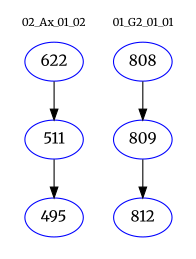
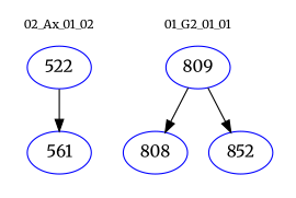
  digraph {
    fontname=Merriweather
    node [color=blue fontname=Merriweather]
    edge [color=black fontname=Merriweather]
-   n1 [label=511]
-   n2 [label=622]
-   n3 [label=495]
+   n1 [label=561]
+   n2 [label=522]
    n4 [label=808]
-   n5 [label=812]
+   n5 [label=852]
    n6 [label=809]
    subgraph cluster_1 {
      color=white
      fontsize=10
      label="02_Ax_01_02"
      n1
      n2
-     n3
    }
    subgraph cluster_2 {
      color=white
      fontsize=10
      label="01_G2_01_01"
      n4
      n5
      n6
    }
-   n1 -> n3
    n2 -> n1
-   n4 -> n6
+   n6 -> n4
    n6 -> n5
  }
